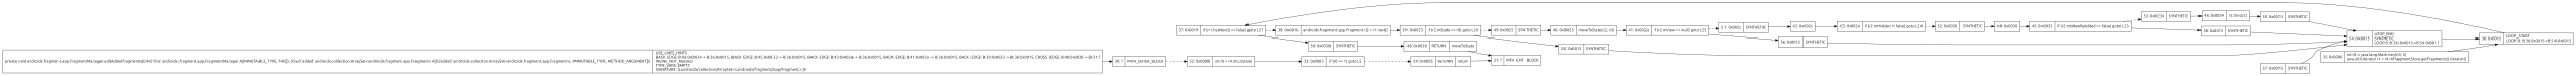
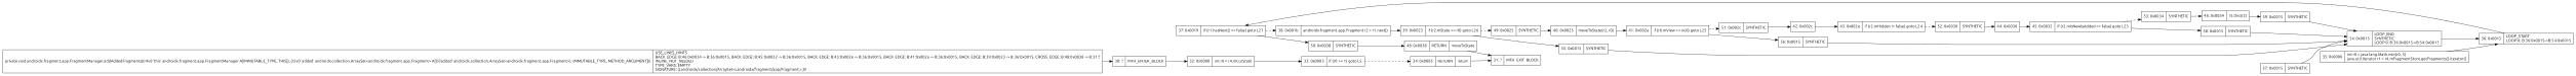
  digraph {
    fontname=Ubuntu
    rankdir=LR
    node [fontname=Ubuntu shape=record]
    edge [fontname=Ubuntu]
    n1 [label="{30\:\ ?|MTH_ENTER_BLOCK\l}"]
    n2 [label="{32\:\ 0x0000|int r0 = r4.mCurState\l}"]
    n3 [label="{33\:\ 0x0003|if (r0 \>= 1) goto L5\l}"]
    n4 [label="{34\:\ 0x0005|RETURN\l|return\l}"]
    n5 [label="{31\:\ ?|MTH_EXIT_BLOCK\l}"]
    n6 [label="{35\:\ 0x0006|int r0 = java.lang.Math.min(r0, 5)\ljava.util.Iterator r1 = r4.mFragmentStore.getFragments().iterator()\l}"]
    n7 [label="{36\:\ 0x0015|LOOP_START\lLOOP:0: B:36:0x0015\-\>B:54:0x0015\l}"]
    n8 [label="{37\:\ 0x0019|if (r1.hasNext() == false) goto L27\l}"]
    n9 [label="{38\:\ 0x001b|androidx.fragment.app.Fragment r2 = r1.next()\l}"]
    n10 [label="{50\:\ 0x0038|SYNTHETIC\l}"]
    n11 [label="{39\:\ 0x0023|if (r2.mState \>= r0) goto L26\l}"]
    n12 [label="{48\:\ 0x0038|RETURN\l|moveToState\l}"]
    n13 [label="{49\:\ 0x0025|SYNTHETIC\l}"]
    n14 [label="{55\:\ 0x0015|SYNTHETIC\l}"]
    n15 [label="{40\:\ 0x0025|moveToState(r2, r0)\l}"]
    n16 [label="{54\:\ 0x0015|LOOP_END\lSYNTHETIC\lLOOP:0: B:36:0x0015\-\>B:54:0x0015\l}"]
-   n17 [label="{41\:\ 0x002a|if (r2.mView == null) goto L25\l}"]
+   n17 [label="{41\:\ 0x002a|if (r6.mView == null) goto L25\l}"]
    n18 [label="{51\:\ 0x002c|SYNTHETIC\l}"]
    n19 [label="{56\:\ 0x0015|SYNTHETIC\l}"]
    n20 [label="{42\:\ 0x002c}"]
    n21 [label="{43\:\ 0x002e|if (r2.mHidden != false) goto L24\l}"]
    n22 [label="{52\:\ 0x0030|SYNTHETIC\l}"]
    n23 [label="{44\:\ 0x0030}"]
    n24 [label="{57\:\ 0x0015|SYNTHETIC\l}"]
    n25 [label="{45\:\ 0x0032|if (r2.mIsNewlyAdded == false) goto L23\l}"]
    n26 [label="{53\:\ 0x0034|SYNTHETIC\l}"]
    n27 [label="{58\:\ 0x0015|SYNTHETIC\l}"]
    n28 [label="{46\:\ 0x0034|r5.this(r2)\l}"]
    n29 [label="{59\:\ 0x0015|SYNTHETIC\l}"]
    n30 [label="{private void androidx.fragment.app.FragmentManager.addAddedFragments((r4v0 'this' androidx.fragment.app.FragmentManager A[IMMUTABLE_TYPE, THIS]), (r5v0 'added' androidx.collection.ArraySet\<androidx.fragment.app.Fragment\> A[D('added' androidx.collection.ArraySet\<androidx.fragment.app.Fragment\>), IMMUTABLE_TYPE, METHOD_ARGUMENT]))  | USE_LINES_HINTS\lBACK_EDGE: B:46:0x0034 \-\> B:36:0x0015, BACK_EDGE: B:45:0x0032 \-\> B:36:0x0015, BACK_EDGE: B:43:0x002e \-\> B:36:0x0015, BACK_EDGE: B:41:0x002a \-\> B:36:0x0015, BACK_EDGE: B:39:0x0023 \-\> B:36:0x0015, CROSS_EDGE: B:48:0x0038 \-\> B:31:?\lINLINE_NOT_NEEDED\lTYPE_VARS: EMPTY\lSIGNATURE: (Landroidx\/collection\/ArraySet\<Landroidx\/fragment\/app\/Fragment;\>;)V\l}"]
-   n1 -> n2 [style=dashed]
+   n1 -> n2
    n2 -> n3
    n3 -> n4 [style=dashed]
    n4 -> n5
    n6 -> n7
    n7 -> n8
    n8 -> n9 [style=dashed]
    n8 -> n10
    n9 -> n11
    n10 -> n12
    n11 -> n13 [style=dashed]
    n11 -> n14
    n12 -> n5
    n13 -> n15
    n14 -> n16
    n15 -> n17
    n16 -> n7
    n17 -> n18 [style=dashed]
    n17 -> n19
    n18 -> n20
    n19 -> n16
    n20 -> n21
    n21 -> n22 [style=dashed]
    n22 -> n23
    n23 -> n25
    n24 -> n16
    n25 -> n26 [style=dashed]
    n25 -> n27
    n26 -> n28
    n27 -> n16
    n28 -> n29
    n29 -> n16
    n30 -> n1
  }
